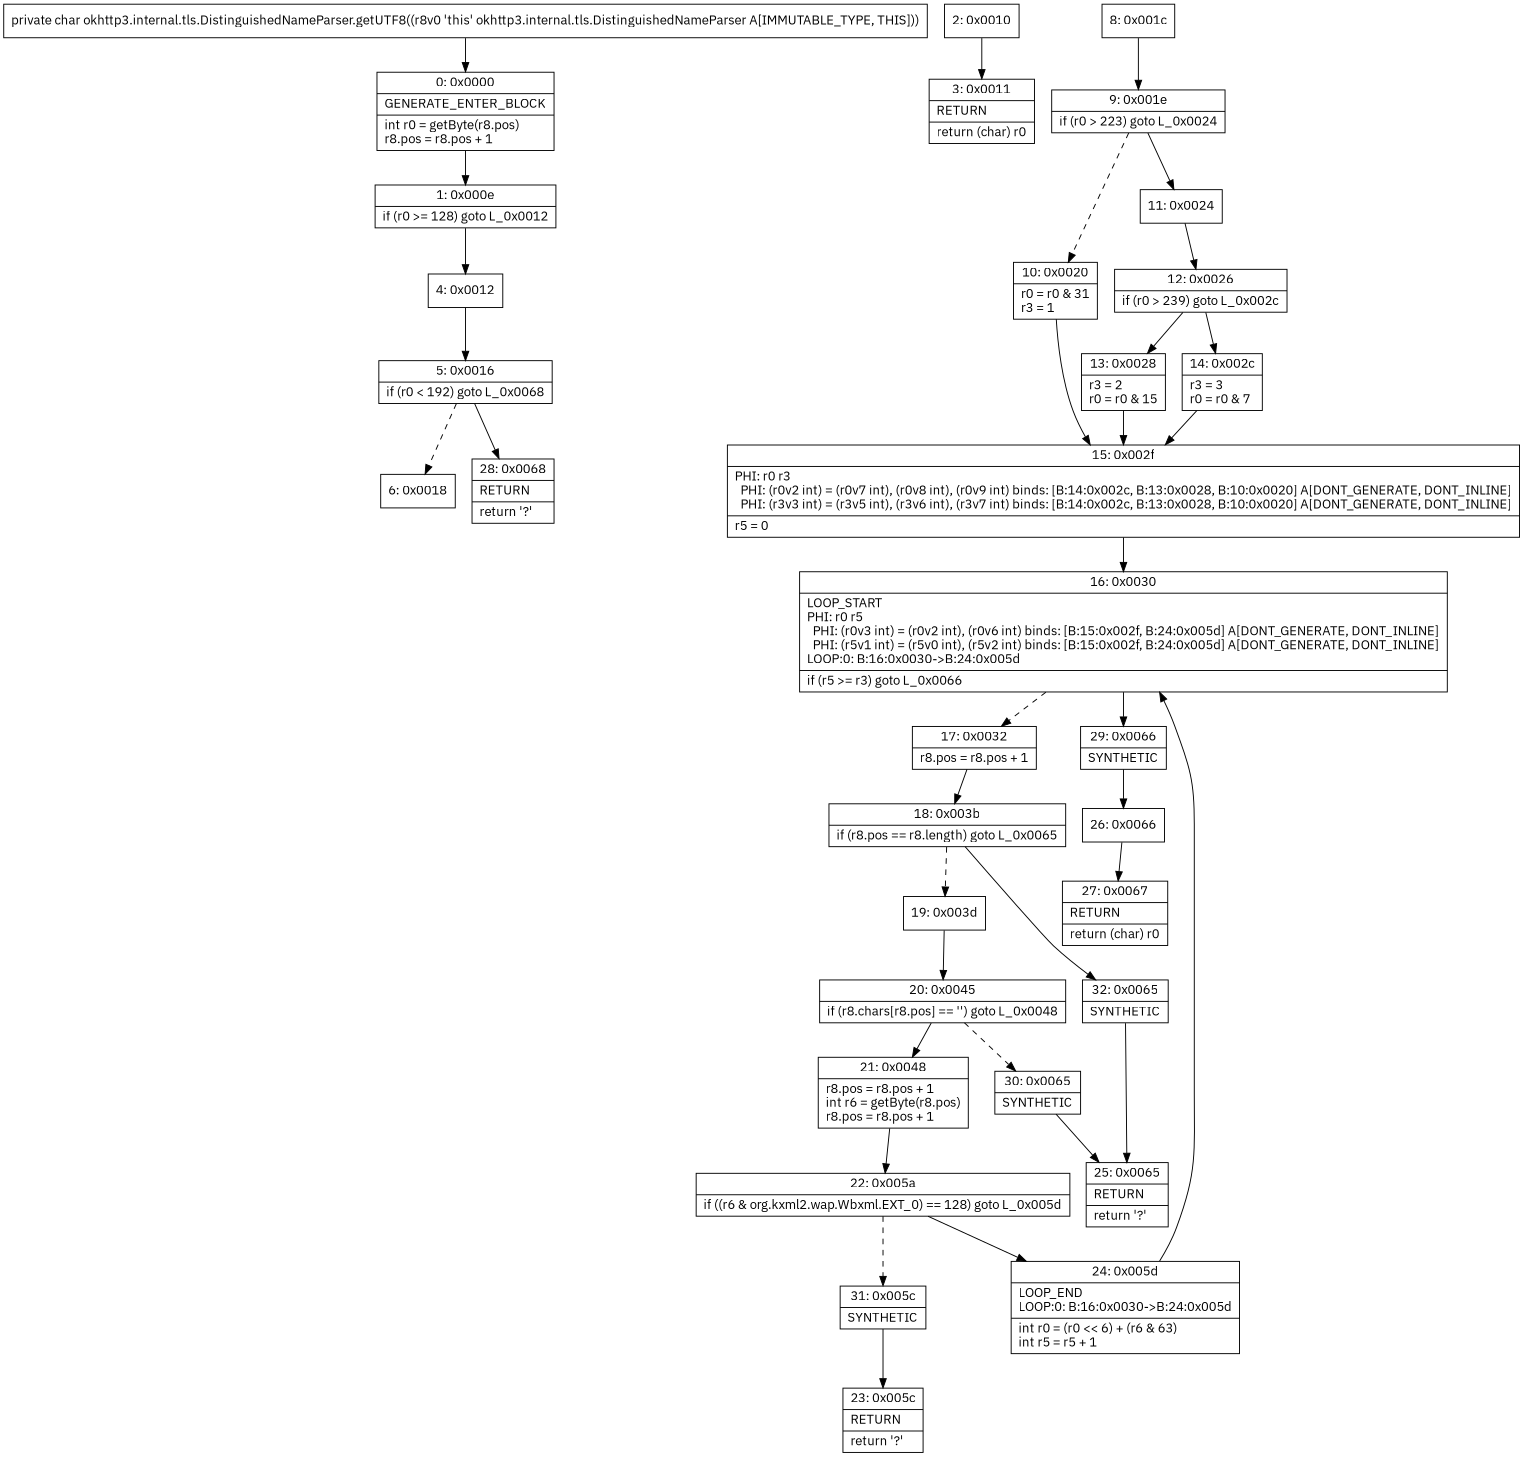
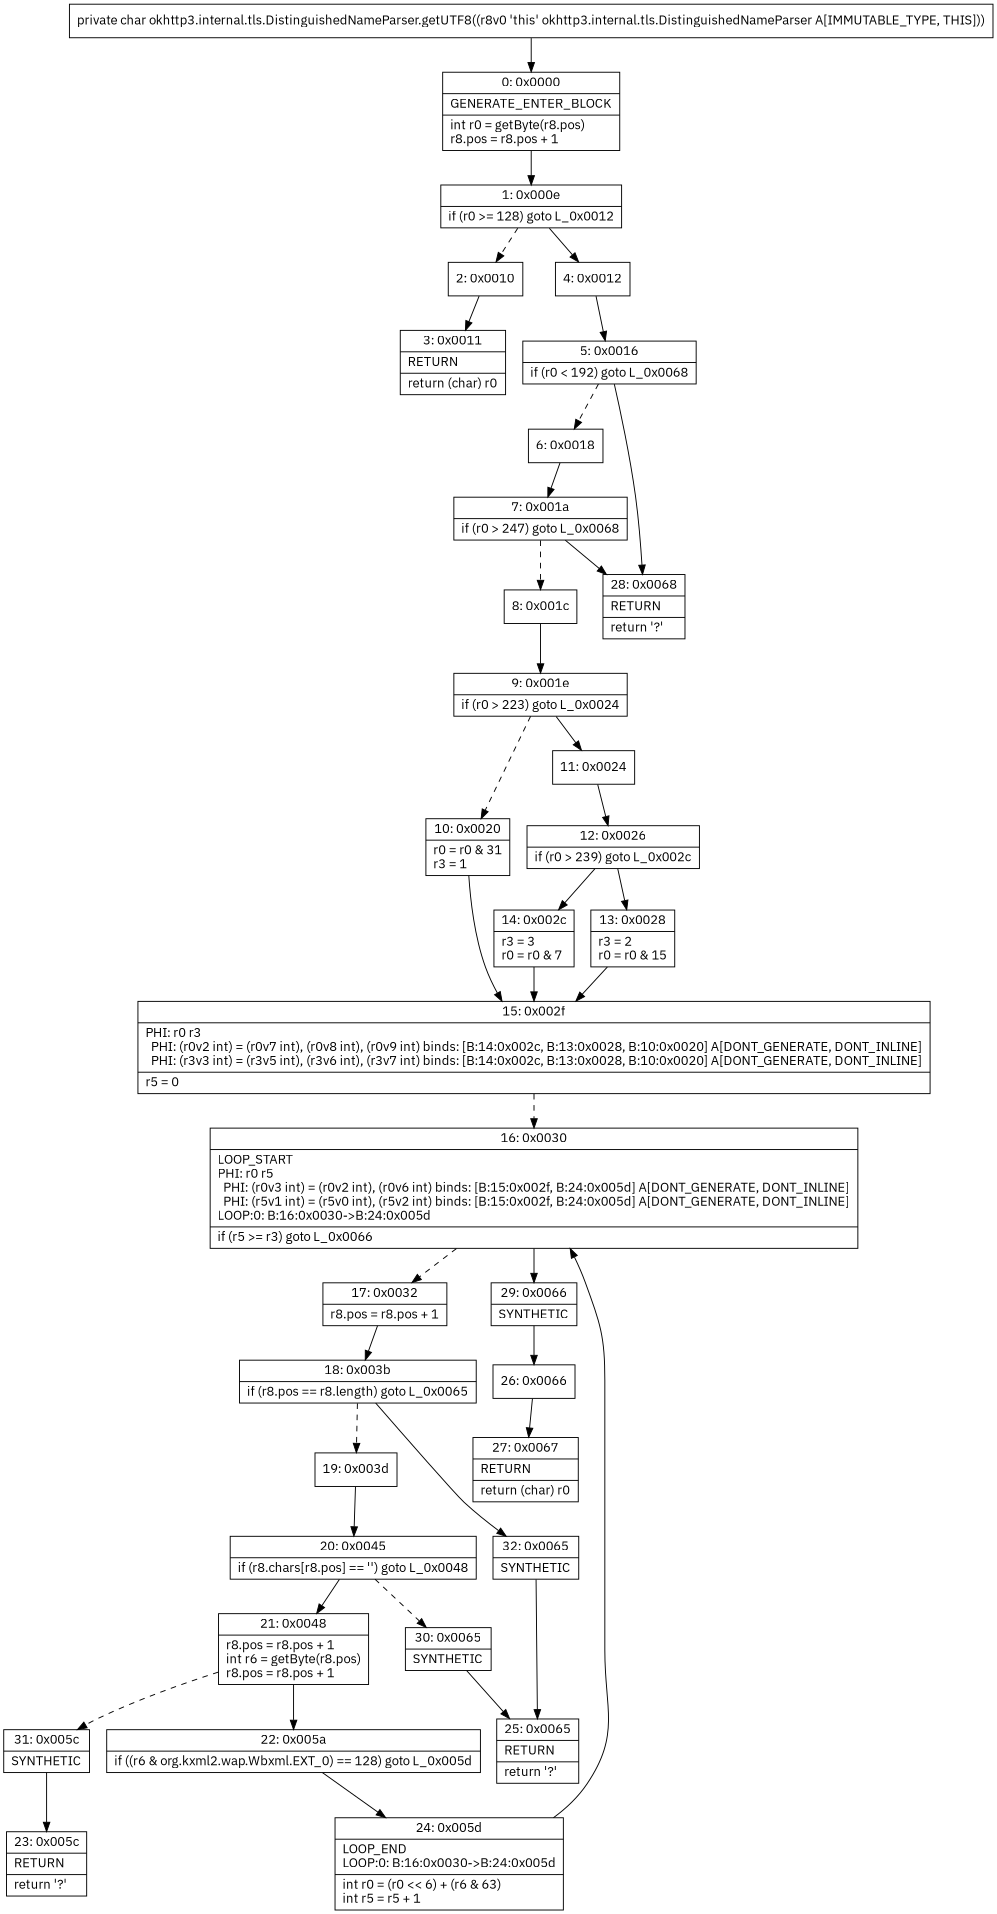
  digraph {
    fontname="IBM Plex Sans"
    node [fontname="IBM Plex Sans" shape=record]
    edge [fontname="IBM Plex Sans"]
    n1 [label="{0\:\ 0x0000|GENERATE_ENTER_BLOCK\l|int r0 = getByte(r8.pos)\lr8.pos = r8.pos + 1\l}"]
    n2 [label="{1\:\ 0x000e|if (r0 \>= 128) goto L_0x0012\l}"]
    n3 [label="{2\:\ 0x0010}"]
    n4 [label="{4\:\ 0x0012}"]
    n5 [label="{3\:\ 0x0011|RETURN\l|return (char) r0\l}"]
    n6 [label="{5\:\ 0x0016|if (r0 \< 192) goto L_0x0068\l}"]
    n7 [label="{6\:\ 0x0018}"]
    n8 [label="{28\:\ 0x0068|RETURN\l|return '?'\l}"]
+   n9 [label="{7\:\ 0x001a|if (r0 \> 247) goto L_0x0068\l}"]
    n10 [label="{8\:\ 0x001c}"]
    n11 [label="{9\:\ 0x001e|if (r0 \> 223) goto L_0x0024\l}"]
    n12 [label="{10\:\ 0x0020|r0 = r0 & 31\lr3 = 1\l}"]
    n13 [label="{11\:\ 0x0024}"]
    n14 [label="{15\:\ 0x002f|PHI: r0 r3 \l  PHI: (r0v2 int) = (r0v7 int), (r0v8 int), (r0v9 int) binds: [B:14:0x002c, B:13:0x0028, B:10:0x0020] A[DONT_GENERATE, DONT_INLINE]\l  PHI: (r3v3 int) = (r3v5 int), (r3v6 int), (r3v7 int) binds: [B:14:0x002c, B:13:0x0028, B:10:0x0020] A[DONT_GENERATE, DONT_INLINE]\l|r5 = 0\l}"]
    n15 [label="{12\:\ 0x0026|if (r0 \> 239) goto L_0x002c\l}"]
    n16 [label="{16\:\ 0x0030|LOOP_START\lPHI: r0 r5 \l  PHI: (r0v3 int) = (r0v2 int), (r0v6 int) binds: [B:15:0x002f, B:24:0x005d] A[DONT_GENERATE, DONT_INLINE]\l  PHI: (r5v1 int) = (r5v0 int), (r5v2 int) binds: [B:15:0x002f, B:24:0x005d] A[DONT_GENERATE, DONT_INLINE]\lLOOP:0: B:16:0x0030\-\>B:24:0x005d\l|if (r5 \>= r3) goto L_0x0066\l}"]
    n17 [label="{13\:\ 0x0028|r3 = 2\lr0 = r0 & 15\l}"]
    n18 [label="{14\:\ 0x002c|r3 = 3\lr0 = r0 & 7\l}"]
    n19 [label="{17\:\ 0x0032|r8.pos = r8.pos + 1\l}"]
    n20 [label="{29\:\ 0x0066|SYNTHETIC\l}"]
    n21 [label="{18\:\ 0x003b|if (r8.pos == r8.length) goto L_0x0065\l}"]
    n22 [label="{26\:\ 0x0066}"]
    n23 [label="{19\:\ 0x003d}"]
    n24 [label="{32\:\ 0x0065|SYNTHETIC\l}"]
    n25 [label="{20\:\ 0x0045|if (r8.chars[r8.pos] == '') goto L_0x0048\l}"]
    n26 [label="{25\:\ 0x0065|RETURN\l|return '?'\l}"]
    n27 [label="{21\:\ 0x0048|r8.pos = r8.pos + 1\lint r6 = getByte(r8.pos)\lr8.pos = r8.pos + 1\l}"]
    n28 [label="{30\:\ 0x0065|SYNTHETIC\l}"]
    n29 [label="{22\:\ 0x005a|if ((r6 & org.kxml2.wap.Wbxml.EXT_0) == 128) goto L_0x005d\l}"]
    n30 [label="{24\:\ 0x005d|LOOP_END\lLOOP:0: B:16:0x0030\-\>B:24:0x005d\l|int r0 = (r0 \<\< 6) + (r6 & 63)\lint r5 = r5 + 1\l}"]
    n31 [label="{31\:\ 0x005c|SYNTHETIC\l}"]
    n32 [label="{23\:\ 0x005c|RETURN\l|return '?'\l}"]
    n33 [label="{27\:\ 0x0067|RETURN\l|return (char) r0\l}"]
    n34 [label="{private char okhttp3.internal.tls.DistinguishedNameParser.getUTF8((r8v0 'this' okhttp3.internal.tls.DistinguishedNameParser A[IMMUTABLE_TYPE, THIS])) }"]
    n1 -> n2
+   n2 -> n3 [style=dashed]
    n2 -> n4
    n3 -> n5
    n4 -> n6
    n6 -> n7 [style=dashed]
    n6 -> n8
+   n7 -> n9
+   n9 -> n8
+   n9 -> n10 [style=dashed]
    n10 -> n11
    n11 -> n12 [style=dashed]
    n11 -> n13
    n12 -> n14
    n13 -> n15
-   n14 -> n16
+   n14 -> n16 [style=dashed]
    n15 -> n17 [style=solid]
    n15 -> n18
    n16 -> n19 [style=dashed]
    n16 -> n20
    n17 -> n14
    n18 -> n14
    n19 -> n21
    n20 -> n22
    n21 -> n23 [style=dashed]
    n21 -> n24
    n22 -> n33
    n23 -> n25
    n24 -> n26
    n25 -> n27
    n25 -> n28 [style=dashed]
    n27 -> n29
    n28 -> n26
    n29 -> n30
-   n29 -> n31 [style=dashed]
+   n27 -> n31 [style=dashed]
    n30 -> n16
    n31 -> n32
    n34 -> n1
  }
